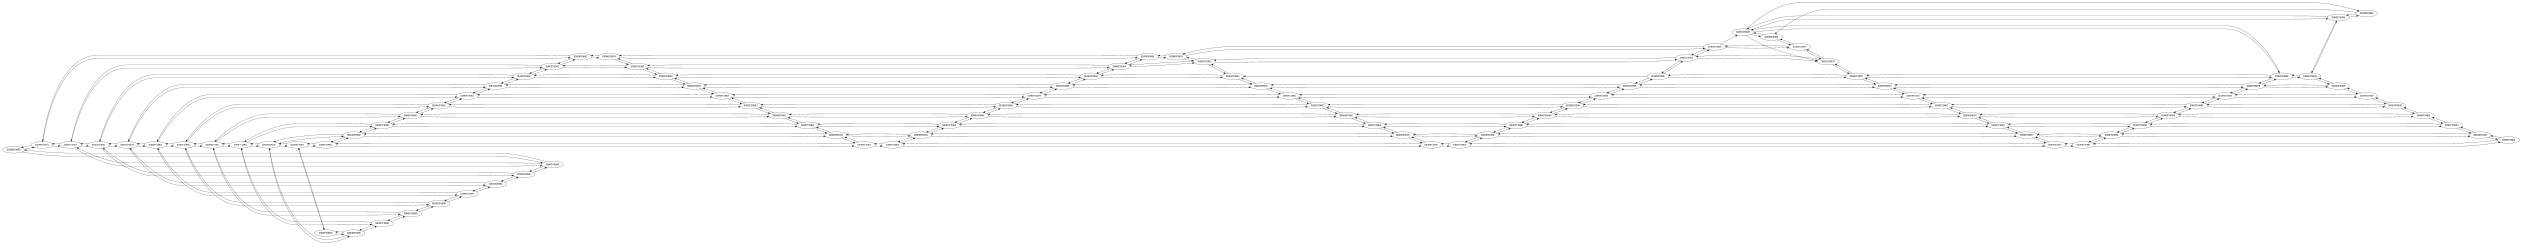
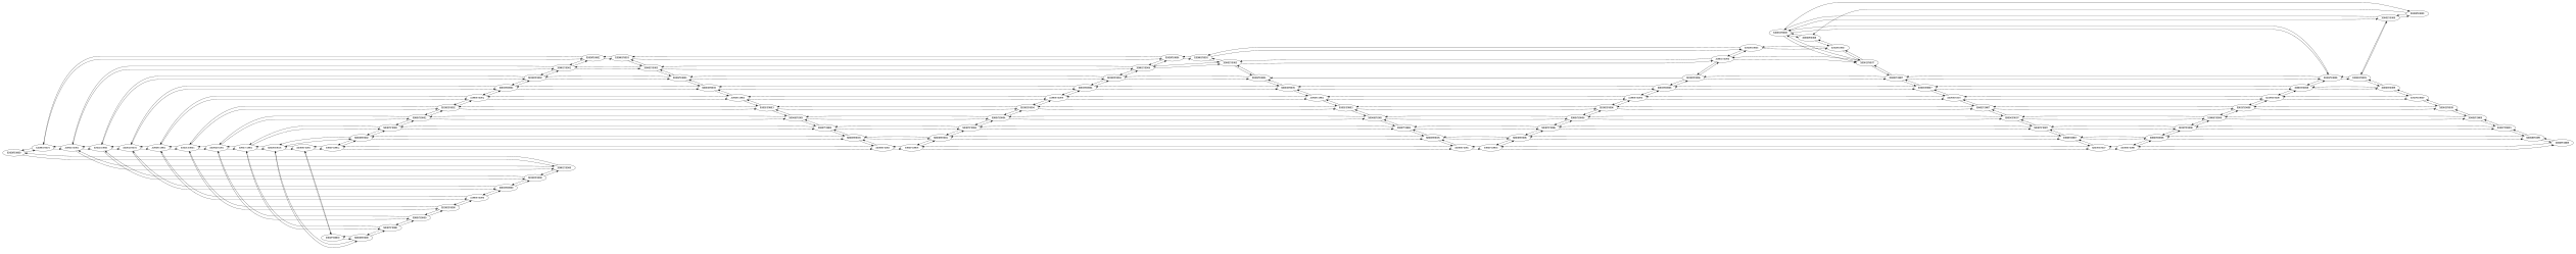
  digraph {
    fontname="Noto Serif"
    rankdir=LR
    node [fontname="Noto Serif"]
    edge [fontname="Noto Serif"]
    X0000Y0000 [height=0.52778 width=1.75]
    X0000Y0001 [height=0.52778 width=1.75]
    X0001Y0000 [height=0.52778 width=1.75]
    X0000Y0002 [height=0.52778 width=1.75]
    X0001Y0001 [height=0.52778 width=1.75]
    X0002Y0000 [height=0.52778 width=1.75]
    X0000Y0003 [height=0.52778 width=1.75]
    X0001Y0002 [height=0.52778 width=1.75]
    X0002Y0001 [height=0.52778 width=1.75]
    X0000Y0004 [height=0.52778 width=1.75]
    X0001Y0003 [height=0.52778 width=1.75]
    X0002Y0002 [height=0.52778 width=1.75]
    X0000Y0005 [height=0.52778 width=1.75]
    X0001Y0004 [height=0.52778 width=1.75]
    X0002Y0003 [height=0.52778 width=1.75]
    X0000Y0006 [height=0.52778 width=1.75]
    X0001Y0005 [height=0.52778 width=1.75]
    X0002Y0004 [height=0.52778 width=1.75]
    X0000Y0007 [height=0.52778 width=1.75]
    X0001Y0006 [height=0.52778 width=1.75]
    X0002Y0005 [height=0.52778 width=1.75]
    X0000Y0008 [height=0.52778 width=1.75]
    X0001Y0007 [height=0.52778 width=1.75]
    X0002Y0006 [height=0.52778 width=1.75]
    X0001Y0008 [height=0.52778 width=1.75]
    X0002Y0007 [height=0.52778 width=1.75]
    X0000Y0009 [height=0.52778 width=1.75]
    X0001Y0009 [height=0.52778 width=1.75]
    X0002Y0008 [height=0.52778 width=1.75]
    X0002Y0009 [height=0.52778 width=1.75]
    X0003Y0000 [height=0.52778 width=1.75]
    X0003Y0001 [height=0.52778 width=1.75]
    X0003Y0002 [height=0.52778 width=1.75]
    X0003Y0003 [height=0.52778 width=1.75]
    X0003Y0004 [height=0.52778 width=1.75]
    X0003Y0005 [height=0.52778 width=1.75]
    X0003Y0006 [height=0.52778 width=1.75]
    X0003Y0007 [height=0.52778 width=1.75]
    X0003Y0008 [height=0.52778 width=1.75]
    X0003Y0009 [height=0.52778 width=1.75]
    X0004Y0000 [height=0.52778 width=1.75]
    X0004Y0001 [height=0.52778 width=1.75]
    X0004Y0002 [height=0.52778 width=1.75]
    X0004Y0003 [height=0.52778 width=1.75]
    X0004Y0004 [height=0.52778 width=1.75]
    X0004Y0005 [height=0.52778 width=1.75]
    X0004Y0006 [height=0.52778 width=1.75]
    n48 [height=0.52778 label=X0004Y0607 width=1.75]
    X0004Y0008 [height=0.52778 width=1.75]
    X0004Y0009 [height=0.52778 width=1.75]
    X0005Y0000 [height=0.52778 width=1.75]
    X0005Y0001 [height=0.52778 width=1.75]
    X0005Y0002 [height=0.52778 width=1.75]
    X0005Y0003 [height=0.52778 width=1.75]
    X0005Y0004 [height=0.52778 width=1.75]
    X0005Y0005 [height=0.52778 width=1.75]
    X0005Y0006 [height=0.52778 width=1.75]
    X0005Y0007 [height=0.52778 width=1.75]
    X0005Y0008 [height=0.52778 width=1.75]
    X0005Y0009 [height=0.52778 width=1.75]
    X0006Y0000 [height=0.52778 width=1.75]
    X0006Y0001 [height=0.52778 width=1.75]
    X0006Y0002 [height=0.52778 width=1.75]
    X0006Y0003 [height=0.52778 width=1.75]
    X0006Y0004 [height=0.52778 width=1.75]
    X0006Y0005 [height=0.52778 width=1.75]
    X0006Y0006 [height=0.52778 width=1.75]
    X0006Y0007 [height=0.52778 width=1.75]
    X0006Y0008 [height=0.52778 width=1.75]
    X0006Y0009 [height=0.52778 width=1.75]
    X0007Y0000 [height=0.52778 width=1.75]
    X0007Y0001 [height=0.52778 width=1.75]
    X0007Y0002 [height=0.52778 width=1.75]
    X0007Y0003 [height=0.52778 width=1.75]
    X0007Y0004 [height=0.52778 width=1.75]
    X0007Y0005 [height=0.52778 width=1.75]
    X0007Y0006 [height=0.52778 width=1.75]
    X0007Y0007 [height=0.52778 width=1.75]
    X0007Y0008 [height=0.52778 width=1.75]
    X0007Y0009 [height=0.52778 width=1.75]
    X0008Y0000 [height=0.52778 width=1.75]
    X0008Y0001 [height=0.52778 width=1.75]
    X0008Y0002 [height=0.52778 width=1.75]
    X0008Y0003 [height=0.52778 width=1.75]
    X0008Y0004 [height=0.52778 width=1.75]
    X0008Y0005 [height=0.52778 width=1.75]
    X0008Y0006 [height=0.52778 width=1.75]
    X0008Y0007 [height=0.52778 width=1.75]
    X0008Y0008 [height=0.52778 width=1.75]
    X0008Y0009 [height=0.52778 width=1.75]
    n91 [height=0.52778 label=X0029Y0000 width=1.75]
    X0009Y0001 [height=0.52778 width=1.75]
    X0009Y0002 [height=0.52778 width=1.75]
    X0009Y0003 [height=0.52778 width=1.75]
    X0009Y0004 [height=0.52778 width=1.75]
    X0009Y0005 [height=0.52778 width=1.75]
    X0009Y0006 [height=0.52778 width=1.75]
    X0009Y0007 [height=0.52778 width=1.75]
    X0009Y0008 [height=0.52778 width=1.75]
    X0009Y0009 [height=0.52778 width=1.75]
    X0000Y0000 -> X0000Y0001
    X0000Y0000 -> X0001Y0000
    X0000Y0001 -> X0000Y0000
    X0000Y0001 -> X0000Y0002
    X0000Y0001 -> X0001Y0001
    X0001Y0000 -> X0000Y0000
    X0001Y0000 -> X0001Y0001
    X0001Y0000 -> X0002Y0000
    X0000Y0002 -> X0000Y0001
    X0000Y0002 -> X0000Y0003
    X0000Y0002 -> X0001Y0002
    X0001Y0001 -> X0000Y0001
    X0001Y0001 -> X0001Y0000
    X0001Y0001 -> X0001Y0002
    X0001Y0001 -> X0002Y0001
    X0002Y0000 -> X0001Y0000
    X0002Y0000 -> X0002Y0001
    X0002Y0000 -> X0003Y0000
    X0000Y0003 -> X0000Y0002
    X0000Y0003 -> X0000Y0004
    X0000Y0003 -> X0001Y0003
    X0001Y0002 -> X0000Y0002
    X0001Y0002 -> X0001Y0001
    X0001Y0002 -> X0001Y0003
    X0001Y0002 -> X0002Y0002
    X0002Y0001 -> X0001Y0001
    X0002Y0001 -> X0002Y0000
    X0002Y0001 -> X0002Y0002
    X0002Y0001 -> X0003Y0001
    X0000Y0004 -> X0000Y0003
    X0000Y0004 -> X0000Y0005
    X0000Y0004 -> X0001Y0004
    X0001Y0003 -> X0000Y0003
    X0001Y0003 -> X0001Y0002
    X0001Y0003 -> X0001Y0004
    X0001Y0003 -> X0002Y0003
    X0002Y0002 -> X0001Y0002
    X0002Y0002 -> X0002Y0001
    X0002Y0002 -> X0002Y0003
    X0002Y0002 -> X0003Y0002
    X0000Y0005 -> X0000Y0004
    X0000Y0005 -> X0000Y0006
    X0000Y0005 -> X0001Y0005
    X0001Y0004 -> X0000Y0004
    X0001Y0004 -> X0001Y0003
    X0001Y0004 -> X0001Y0005
    X0001Y0004 -> X0002Y0004
    X0002Y0003 -> X0001Y0003
    X0002Y0003 -> X0002Y0002
    X0002Y0003 -> X0002Y0004
    X0002Y0003 -> X0003Y0003
    X0000Y0006 -> X0000Y0005
    X0000Y0006 -> X0000Y0007
    X0000Y0006 -> X0001Y0006
    X0001Y0005 -> X0000Y0005
    X0001Y0005 -> X0001Y0004
    X0001Y0005 -> X0001Y0006
    X0001Y0005 -> X0002Y0005
    X0002Y0004 -> X0001Y0004
    X0002Y0004 -> X0002Y0003
    X0002Y0004 -> X0002Y0005
    X0002Y0004 -> X0003Y0004
    X0000Y0007 -> X0000Y0006
    X0000Y0007 -> X0000Y0008
    X0000Y0007 -> X0001Y0007
    X0001Y0006 -> X0000Y0006
    X0001Y0006 -> X0001Y0005
    X0001Y0006 -> X0001Y0007
    X0001Y0006 -> X0002Y0006
    X0002Y0005 -> X0001Y0005
    X0002Y0005 -> X0002Y0004
    X0002Y0005 -> X0003Y0005
    X0000Y0008 -> X0000Y0007
    X0000Y0008 -> X0001Y0008
    X0001Y0007 -> X0000Y0007
    X0001Y0007 -> X0001Y0006
-   X0000Y0006 -> X0001Y0008
+   X0001Y0007 -> X0001Y0008
    X0001Y0007 -> X0002Y0007
    X0002Y0006 -> X0001Y0006
    X0002Y0006 -> X0002Y0005
    X0002Y0006 -> X0002Y0007
    X0002Y0006 -> X0003Y0006
    X0001Y0008 -> X0000Y0008
    X0001Y0008 -> X0001Y0007
    X0001Y0008 -> X0000Y0009
    X0001Y0008 -> X0001Y0009
    X0001Y0008 -> X0002Y0008
    X0002Y0007 -> X0001Y0007
    X0002Y0007 -> X0002Y0006
    X0002Y0007 -> X0002Y0008
    X0002Y0007 -> X0003Y0007
    X0000Y0009 -> X0000Y0008
    X0000Y0009 -> X0001Y0009
    X0001Y0009 -> X0001Y0008
    X0001Y0009 -> X0000Y0009
    X0001Y0009 -> X0002Y0009
    X0002Y0008 -> X0001Y0008
    X0002Y0008 -> X0002Y0007
    X0002Y0008 -> X0002Y0009
    X0002Y0008 -> X0003Y0008
    X0002Y0009 -> X0001Y0009
    X0002Y0009 -> X0002Y0008
    X0002Y0009 -> X0003Y0009
    X0003Y0000 -> X0002Y0000
    X0003Y0000 -> X0003Y0001
    X0003Y0000 -> X0004Y0000
    X0003Y0001 -> X0002Y0001
    X0003Y0001 -> X0003Y0000
    X0003Y0001 -> X0003Y0002
    X0003Y0001 -> X0004Y0001
    X0003Y0002 -> X0002Y0002
    X0003Y0002 -> X0003Y0001
    X0003Y0002 -> X0003Y0003
    X0003Y0002 -> X0004Y0002
    X0003Y0003 -> X0002Y0003
    X0003Y0003 -> X0003Y0002
    X0003Y0003 -> X0003Y0004
    X0003Y0003 -> X0004Y0003
    X0003Y0004 -> X0002Y0004
    X0003Y0004 -> X0003Y0003
    X0003Y0004 -> X0003Y0005
    X0003Y0004 -> X0004Y0004
    X0003Y0005 -> X0002Y0005
    X0003Y0005 -> X0003Y0004
    X0003Y0005 -> X0003Y0006
    X0003Y0005 -> X0004Y0005
    X0003Y0006 -> X0002Y0006
    X0003Y0006 -> X0003Y0005
    X0003Y0006 -> X0003Y0007
    X0003Y0006 -> X0004Y0006
    X0003Y0007 -> X0002Y0007
    X0003Y0007 -> X0003Y0006
    X0003Y0007 -> X0003Y0008
    X0003Y0007 -> n48
    X0003Y0008 -> X0002Y0008
    X0003Y0008 -> X0003Y0007
    X0003Y0008 -> X0003Y0009
    X0003Y0008 -> X0004Y0008
    X0003Y0009 -> X0002Y0009
    X0003Y0009 -> X0003Y0008
    X0003Y0009 -> X0004Y0009
    X0004Y0000 -> X0003Y0000
    X0004Y0000 -> X0004Y0001
    X0004Y0000 -> X0005Y0000
    X0004Y0001 -> X0003Y0001
    X0004Y0001 -> X0004Y0000
    X0004Y0001 -> X0004Y0002
    X0004Y0001 -> X0005Y0001
    X0004Y0002 -> X0003Y0002
    X0004Y0002 -> X0004Y0001
    X0004Y0002 -> X0004Y0003
    X0004Y0002 -> X0005Y0002
    X0004Y0003 -> X0003Y0003
    X0004Y0003 -> X0004Y0002
    X0004Y0003 -> X0004Y0004
    X0004Y0003 -> X0005Y0003
    X0004Y0004 -> X0003Y0004
    X0004Y0004 -> X0004Y0003
    X0004Y0004 -> X0004Y0005
    X0004Y0004 -> X0005Y0004
    X0004Y0005 -> X0003Y0005
    X0004Y0005 -> X0004Y0004
    X0004Y0005 -> X0004Y0006
    X0004Y0005 -> X0005Y0005
    X0004Y0006 -> X0003Y0006
    X0004Y0006 -> X0004Y0005
    X0004Y0006 -> n48
    X0004Y0006 -> X0005Y0006
    n48 -> X0003Y0007
    n48 -> X0004Y0006
    n48 -> X0004Y0008
    n48 -> X0005Y0007
    X0004Y0008 -> X0003Y0008
    X0004Y0008 -> n48
    X0004Y0008 -> X0004Y0009
    X0004Y0008 -> X0005Y0008
    X0004Y0009 -> X0003Y0009
    X0004Y0009 -> X0004Y0008
    X0004Y0009 -> X0005Y0009
    X0005Y0000 -> X0004Y0000
    X0005Y0000 -> X0005Y0001
    X0005Y0000 -> X0006Y0000
    X0005Y0001 -> X0004Y0001
    X0005Y0001 -> X0005Y0000
    X0005Y0001 -> X0005Y0002
    X0005Y0001 -> X0006Y0001
    X0005Y0002 -> X0004Y0002
    X0005Y0002 -> X0005Y0001
    X0005Y0002 -> X0005Y0003
    X0005Y0002 -> X0006Y0002
    X0005Y0003 -> X0004Y0003
    X0005Y0003 -> X0005Y0002
    X0005Y0003 -> X0005Y0004
    X0005Y0003 -> X0006Y0003
    X0005Y0004 -> X0004Y0004
    X0005Y0004 -> X0005Y0003
    X0005Y0004 -> X0005Y0005
    X0005Y0004 -> X0006Y0004
    X0005Y0005 -> X0004Y0005
    X0005Y0005 -> X0005Y0004
    X0005Y0005 -> X0005Y0006
    X0005Y0005 -> X0006Y0005
    X0005Y0006 -> X0004Y0006
    X0005Y0006 -> X0005Y0005
    X0005Y0006 -> X0005Y0007
    X0005Y0006 -> X0006Y0006
    X0005Y0007 -> n48
    X0005Y0007 -> X0005Y0006
    X0005Y0007 -> X0005Y0008
    X0005Y0007 -> X0006Y0007
    X0005Y0008 -> X0004Y0008
    X0005Y0008 -> X0005Y0007
    X0005Y0008 -> X0005Y0009
    X0005Y0008 -> X0006Y0008
    X0005Y0009 -> X0004Y0009
    X0005Y0009 -> X0005Y0008
    X0005Y0009 -> X0006Y0009
    X0006Y0000 -> X0005Y0000
    X0006Y0000 -> X0006Y0001
    X0006Y0000 -> X0007Y0000
    X0006Y0001 -> X0005Y0001
    X0006Y0001 -> X0006Y0000
    X0006Y0001 -> X0006Y0002
    X0006Y0001 -> X0007Y0001
    X0006Y0002 -> X0005Y0002
    X0006Y0002 -> X0006Y0001
    X0006Y0002 -> X0006Y0003
    X0006Y0002 -> X0007Y0002
    X0006Y0003 -> X0005Y0003
    X0006Y0003 -> X0006Y0002
    X0006Y0003 -> X0006Y0004
    X0006Y0003 -> X0007Y0003
    X0006Y0004 -> X0005Y0004
    X0006Y0004 -> X0006Y0003
    X0006Y0004 -> X0006Y0005
    X0006Y0004 -> X0007Y0004
    X0006Y0005 -> X0005Y0005
    X0006Y0005 -> X0006Y0004
    X0006Y0005 -> X0006Y0006
    X0006Y0005 -> X0007Y0005
    X0006Y0006 -> X0005Y0006
    X0006Y0006 -> X0006Y0005
    X0006Y0006 -> X0006Y0007
    X0006Y0006 -> X0007Y0006
    X0006Y0007 -> X0005Y0007
    X0006Y0007 -> X0006Y0006
    X0006Y0007 -> X0006Y0008
    X0006Y0007 -> X0007Y0007
    X0006Y0008 -> X0005Y0008
    X0006Y0008 -> X0006Y0007
    X0006Y0008 -> X0006Y0009
    X0006Y0008 -> X0007Y0008
    X0006Y0009 -> X0005Y0009
    X0006Y0009 -> X0006Y0008
    X0006Y0009 -> X0007Y0009
    X0007Y0000 -> X0006Y0000
    X0007Y0000 -> X0007Y0001
    X0007Y0000 -> X0008Y0000
    X0007Y0001 -> X0006Y0001
    X0007Y0001 -> X0007Y0000
    X0007Y0001 -> X0007Y0002
    X0007Y0001 -> X0008Y0001
    X0007Y0002 -> X0006Y0002
    X0007Y0002 -> X0007Y0001
    X0007Y0002 -> X0007Y0003
    X0007Y0002 -> X0008Y0002
    X0007Y0003 -> X0006Y0003
    X0007Y0003 -> X0007Y0002
    X0007Y0003 -> X0007Y0004
    X0007Y0003 -> X0008Y0003
    X0007Y0004 -> X0006Y0004
    X0007Y0004 -> X0007Y0003
    X0007Y0004 -> X0007Y0005
    X0007Y0004 -> X0008Y0004
    X0007Y0005 -> X0006Y0005
    X0007Y0005 -> X0007Y0004
    X0007Y0005 -> X0007Y0006
    X0007Y0005 -> X0008Y0005
    X0007Y0006 -> X0006Y0006
    X0007Y0006 -> X0007Y0005
    X0007Y0006 -> X0007Y0007
    X0007Y0006 -> X0008Y0006
    X0007Y0007 -> X0006Y0007
    X0007Y0007 -> X0007Y0006
    X0007Y0007 -> X0007Y0008
    X0007Y0007 -> X0008Y0007
    X0007Y0008 -> X0006Y0008
    X0007Y0008 -> X0007Y0007
    X0007Y0008 -> X0007Y0009
    X0007Y0008 -> X0008Y0008
    X0007Y0009 -> X0006Y0009
    X0007Y0009 -> X0007Y0008
    X0007Y0009 -> X0008Y0009
    X0008Y0000 -> X0007Y0000
    X0008Y0000 -> X0008Y0001
    X0008Y0000 -> n91
    X0008Y0001 -> X0007Y0001
    X0008Y0001 -> X0008Y0000
    X0008Y0001 -> X0008Y0002
    X0008Y0001 -> X0009Y0001
    X0008Y0002 -> X0007Y0002
    X0008Y0002 -> X0008Y0001
    X0008Y0002 -> X0008Y0003
    X0008Y0002 -> X0009Y0002
    X0008Y0003 -> X0007Y0003
    X0008Y0003 -> X0008Y0002
    X0008Y0003 -> X0008Y0004
    X0008Y0003 -> X0009Y0003
    X0008Y0004 -> X0007Y0004
    X0008Y0004 -> X0008Y0003
    X0008Y0004 -> X0008Y0005
    X0008Y0004 -> X0009Y0004
    X0008Y0005 -> X0007Y0005
    X0008Y0005 -> X0008Y0004
    X0008Y0005 -> X0008Y0006
    X0008Y0005 -> X0009Y0005
    X0008Y0006 -> X0007Y0006
    X0008Y0006 -> X0008Y0005
    X0008Y0006 -> X0008Y0007
    X0008Y0006 -> X0009Y0006
    X0008Y0007 -> X0007Y0007
    X0008Y0007 -> X0008Y0006
    X0008Y0007 -> X0008Y0008
    X0008Y0007 -> X0009Y0007
    X0008Y0008 -> X0007Y0008
    X0008Y0008 -> X0008Y0007
    X0008Y0008 -> X0008Y0009
    X0008Y0008 -> X0009Y0008
    X0008Y0009 -> X0007Y0009
    X0008Y0009 -> X0008Y0008
    X0008Y0009 -> X0009Y0009
    n91 -> X0008Y0000
    n91 -> X0009Y0001
    X0009Y0001 -> X0008Y0001
    X0009Y0001 -> n91
    X0009Y0001 -> X0009Y0002
    X0009Y0002 -> X0008Y0002
    X0009Y0002 -> X0009Y0001
    X0009Y0002 -> X0009Y0003
    X0009Y0003 -> X0008Y0003
    X0009Y0003 -> X0009Y0002
    X0009Y0003 -> X0009Y0004
    X0009Y0004 -> X0008Y0004
    X0009Y0004 -> X0009Y0003
    X0009Y0004 -> X0009Y0005
    X0009Y0005 -> X0008Y0005
    X0009Y0005 -> X0009Y0004
    X0009Y0005 -> X0009Y0006
    X0009Y0006 -> X0008Y0006
    X0009Y0006 -> X0009Y0005
    X0009Y0006 -> X0009Y0007
    X0009Y0007 -> X0008Y0007
    X0009Y0007 -> X0009Y0006
    X0009Y0007 -> X0009Y0008
    X0009Y0008 -> X0008Y0008
    X0009Y0008 -> X0009Y0007
    X0009Y0008 -> X0009Y0009
    X0009Y0009 -> X0008Y0009
    X0009Y0009 -> X0009Y0008
  }
